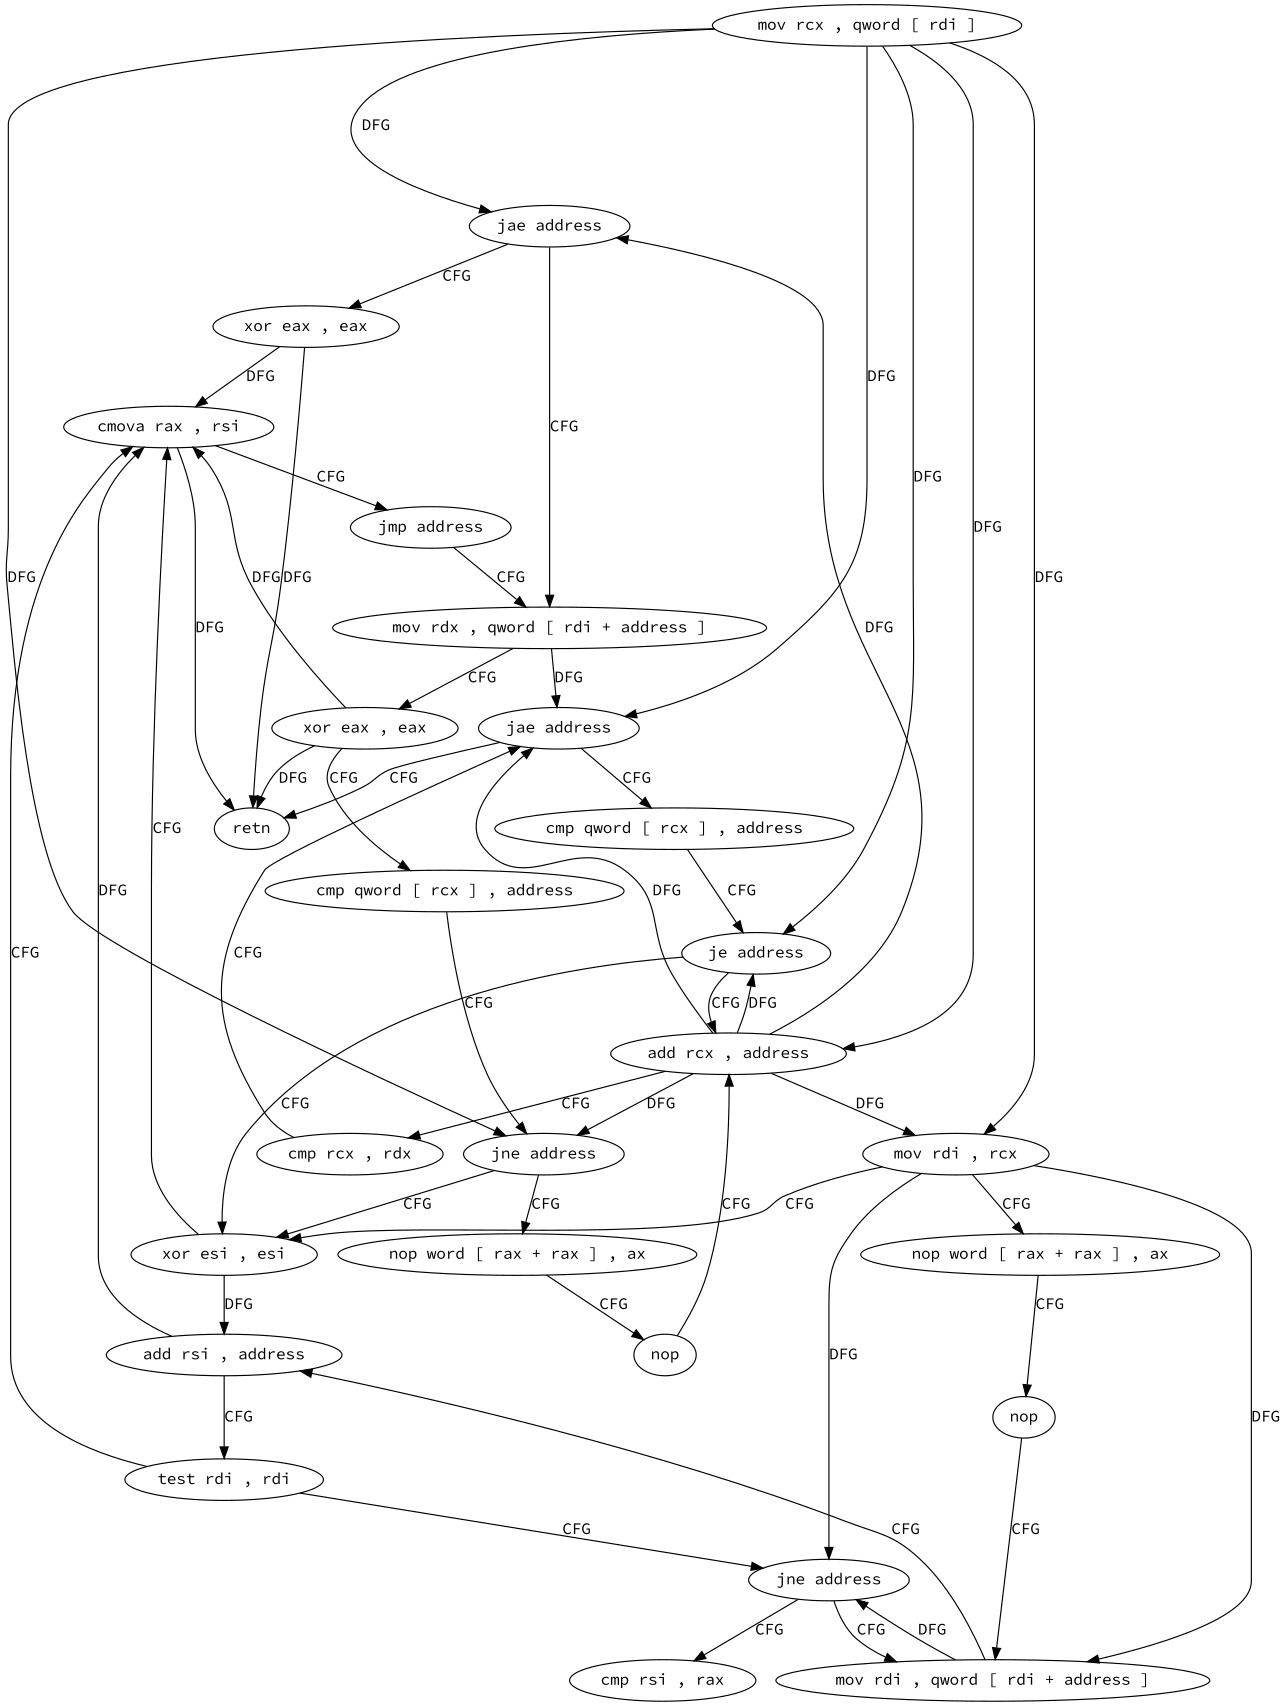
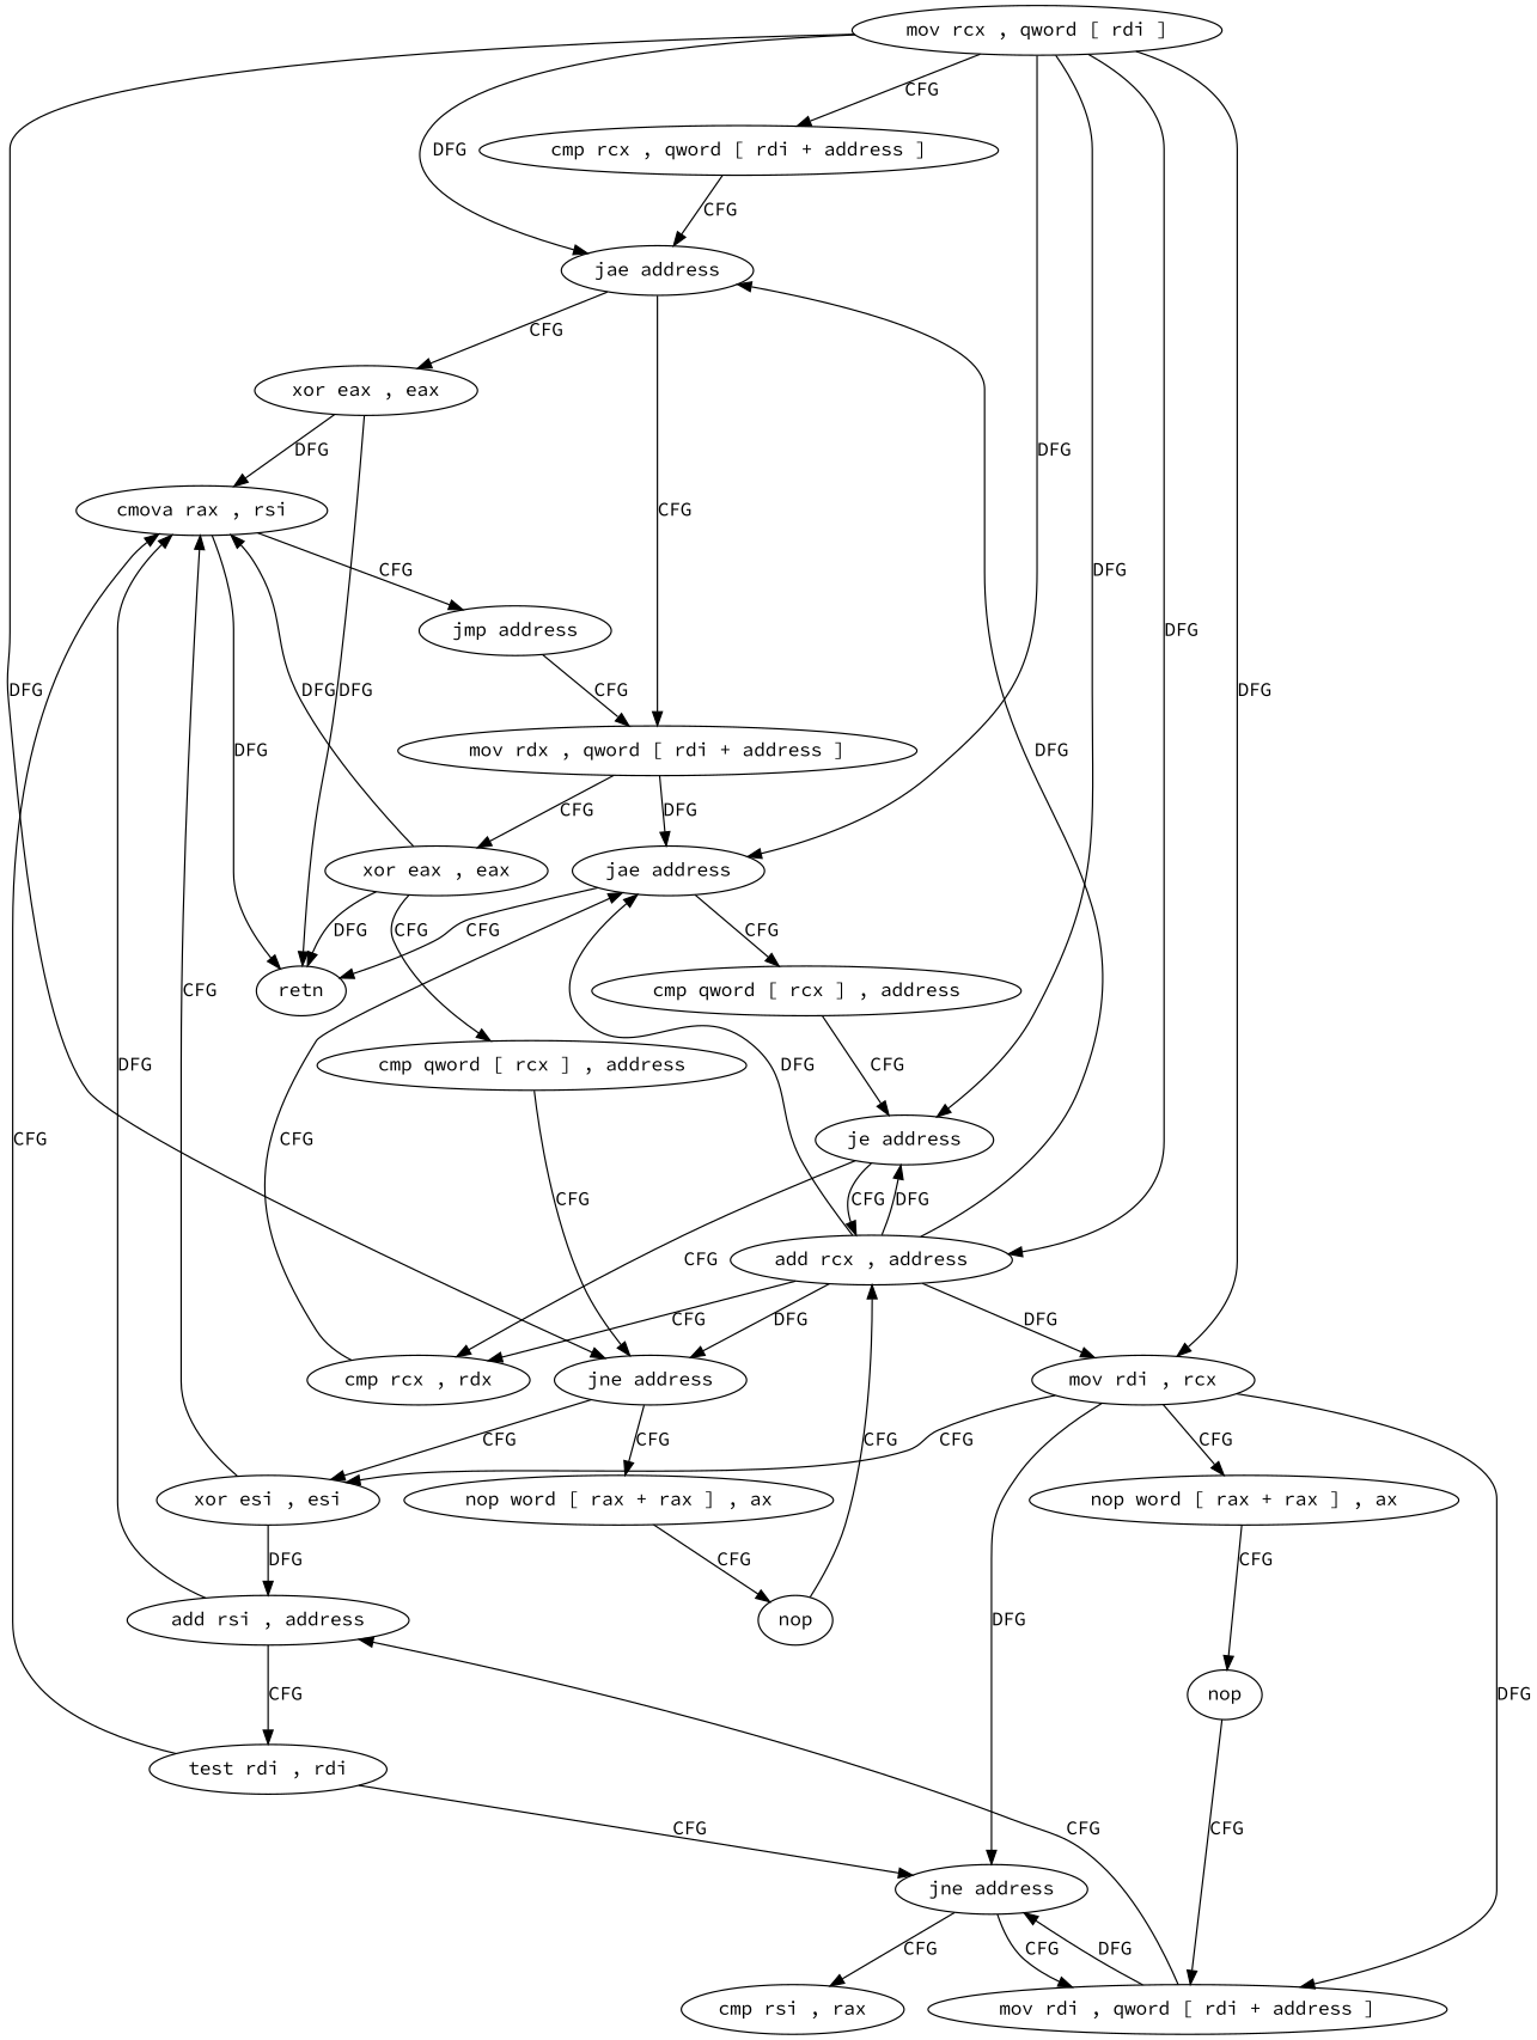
  digraph {
    fontname="Source Code Pro"
    node [fontname="Source Code Pro"]
    edge [fontname="Source Code Pro"]
    n1 [label="mov rcx , qword [ rdi ]"]
+   n2 [label="cmp rcx , qword [ rdi + address ]"]
    n3 [label="jae address"]
    n4 [label="jne address"]
    n5 [label="mov rdi , rcx"]
    n6 [label="add rcx , address"]
    n7 [label="je address"]
    n8 [label="jae address"]
    n9 [label="xor eax , eax"]
    n10 [label="mov rdx , qword [ rdi + address ]"]
    n11 [label="xor esi , esi"]
    n12 [label="nop word [ rax + rax ] , ax"]
    n13 [label="nop word [ rax + rax ] , ax"]
    n14 [label="mov rdi , qword [ rdi + address ]"]
    n15 [label="jne address"]
    n16 [label="cmp rcx , rdx"]
    n17 [label=retn]
    n18 [label="cmp qword [ rcx ] , address"]
    n19 [label="cmova rax , rsi"]
    n20 [label="xor eax , eax"]
    n21 [label="jmp address"]
    n22 [label="cmp qword [ rcx ] , address"]
    n23 [label="add rsi , address"]
    n24 [label=nop]
    n25 [label="test rdi , rdi"]
    n26 [label=nop]
    n27 [label="cmp rsi , rax"]
+   n1 -> n2 [label=CFG]
    n1 -> n3 [label=DFG]
    n1 -> n4 [label=DFG]
    n1 -> n5 [label=DFG]
    n1 -> n6 [label=DFG]
    n1 -> n7 [label=DFG]
    n1 -> n8 [label=DFG]
+   n2 -> n3 [label=CFG]
    n3 -> n9 [label=CFG]
    n3 -> n10 [label=CFG]
    n4 -> n11 [label=CFG]
    n4 -> n12 [label=CFG]
    n5 -> n11 [label=CFG]
    n5 -> n13 [label=CFG]
    n5 -> n14 [label=DFG]
    n5 -> n15 [label=DFG]
    n6 -> n3 [label=DFG]
    n6 -> n4 [label=DFG]
    n6 -> n5 [label=DFG]
    n6 -> n7 [label=DFG]
    n6 -> n8 [label=DFG]
    n6 -> n16 [label=CFG]
    n7 -> n6 [label=CFG]
-   n7 -> n11 [label=CFG]
+   n7 -> n16 [label=CFG]
    n8 -> n17 [label=CFG]
    n8 -> n18 [label=CFG]
    n9 -> n17 [label=DFG]
    n9 -> n19 [label=DFG]
    n10 -> n8 [label=DFG]
    n10 -> n20 [label=CFG]
    n11 -> n19 [label=CFG]
    n11 -> n23 [label=DFG]
    n12 -> n24 [label=CFG]
    n13 -> n26 [label=CFG]
    n14 -> n15 [label=DFG]
    n14 -> n23 [label=CFG]
    n15 -> n14 [label=CFG]
    n15 -> n27 [label=CFG]
    n16 -> n8 [label=CFG]
    n18 -> n7 [label=CFG]
    n19 -> n17 [label=DFG]
    n19 -> n21 [label=CFG]
    n20 -> n17 [label=DFG]
    n20 -> n19 [label=DFG]
    n20 -> n22 [label=CFG]
    n21 -> n10 [label=CFG]
    n22 -> n4 [label=CFG]
    n23 -> n19 [label=DFG]
    n23 -> n25 [label=CFG]
    n24 -> n6 [label=CFG]
    n25 -> n15 [label=CFG]
    n25 -> n19 [label=CFG]
    n26 -> n14 [label=CFG]
  }
